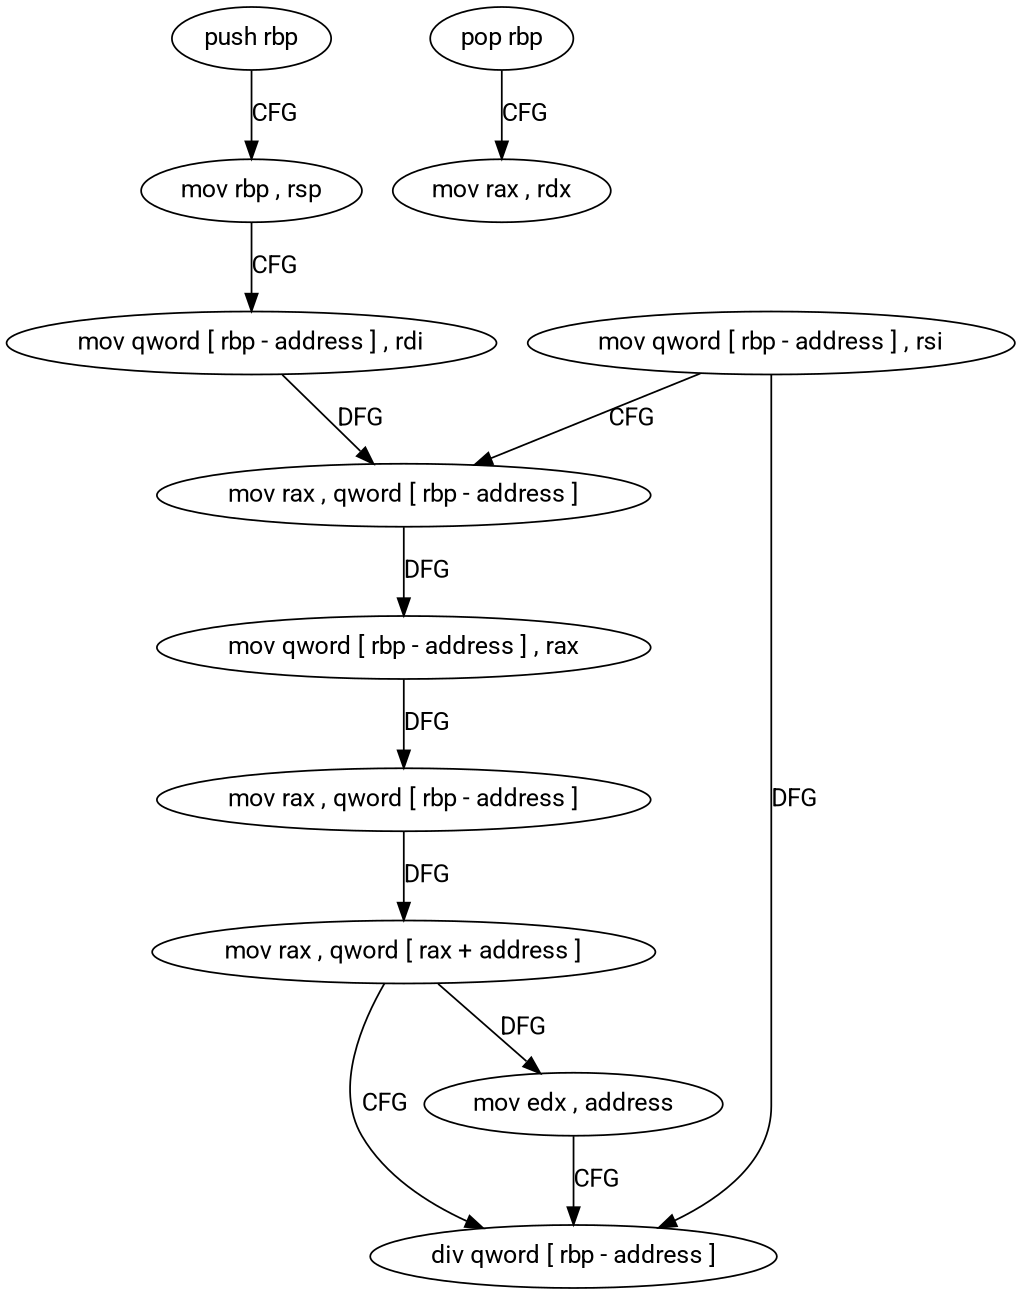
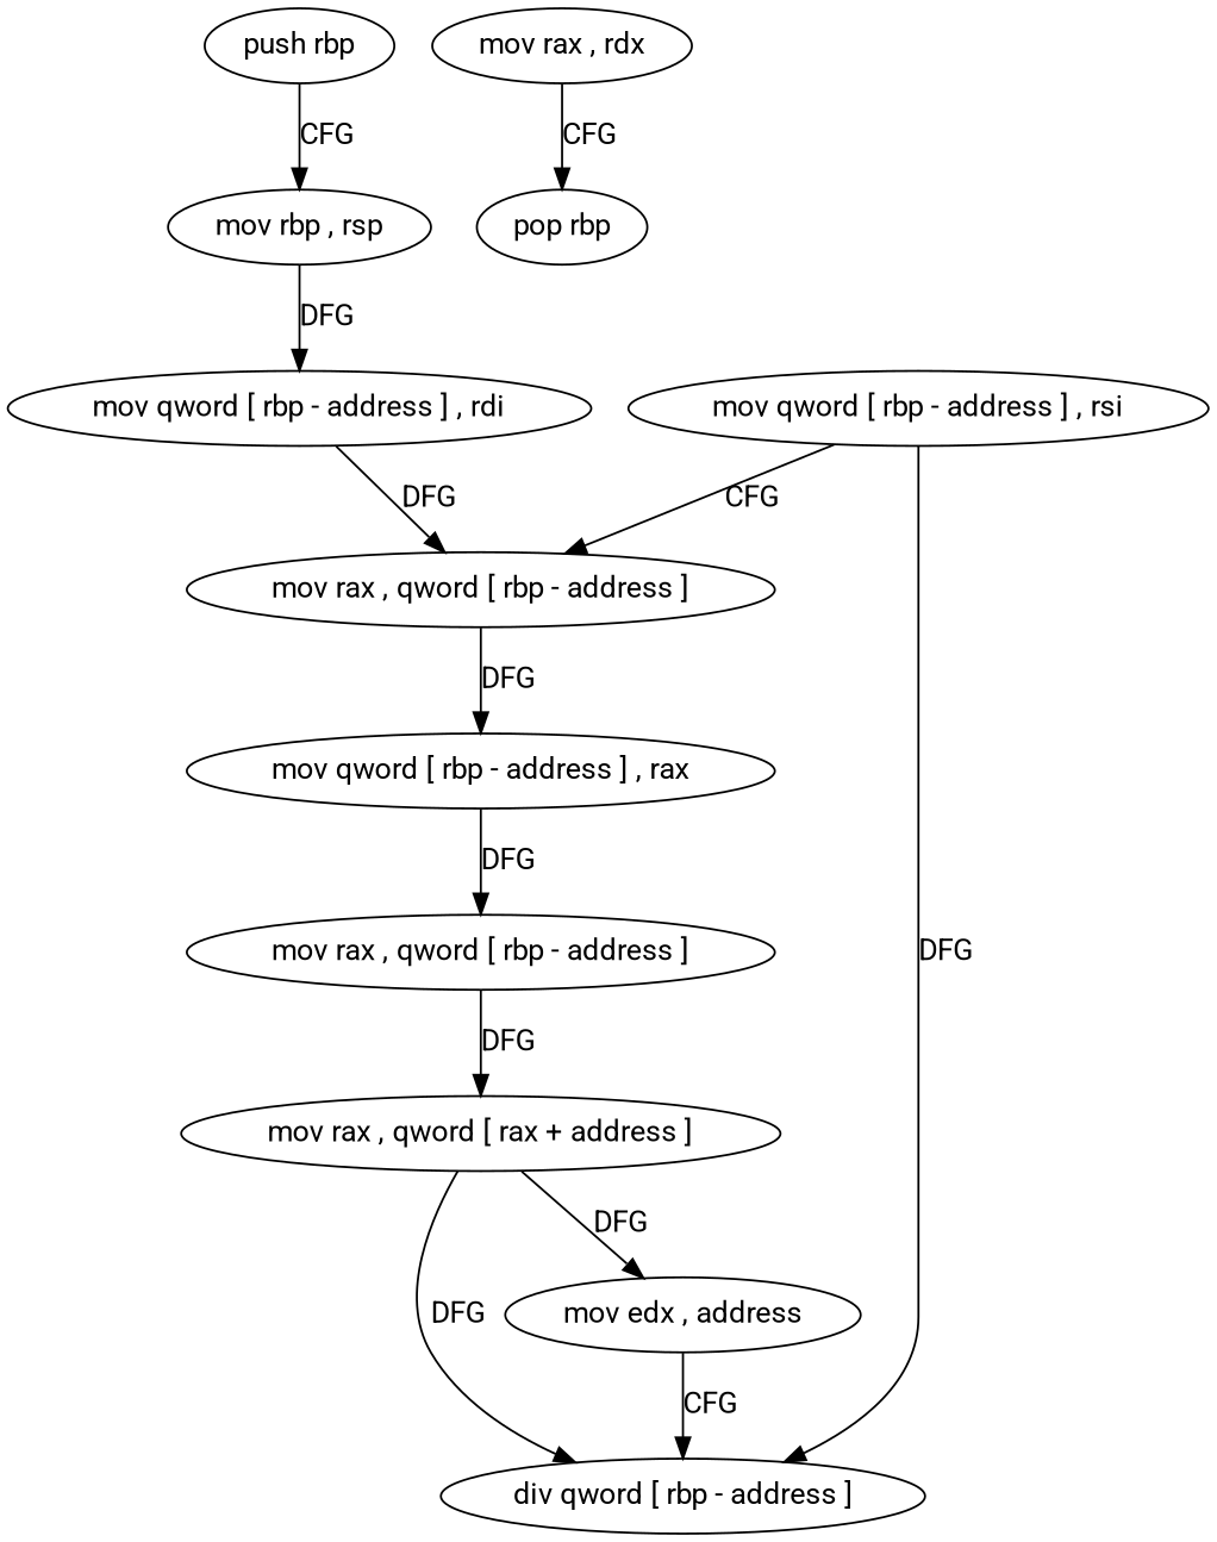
  digraph {
    fontname=Roboto
    node [fontname=Roboto]
    edge [fontname=Roboto]
    n1 [label="push rbp"]
    n2 [label="mov rbp , rsp"]
    n3 [label="mov qword [ rbp - address ] , rdi"]
    n4 [label="mov rax , qword [ rbp - address ]"]
    n5 [label="mov qword [ rbp - address ] , rsi"]
    n6 [label="div qword [ rbp - address ]"]
    n7 [label="mov qword [ rbp - address ] , rax"]
    n8 [label="mov rax , qword [ rbp - address ]"]
    n9 [label="mov rax , qword [ rax + address ]"]
    n10 [label="mov edx , address"]
    n11 [label="mov rax , rdx"]
    n12 [label="pop rbp"]
    n1 -> n2 [label=CFG]
-   n2 -> n3 [label=CFG]
+   n2 -> n3 [label=DFG]
    n3 -> n4 [label=DFG]
    n4 -> n7 [label=DFG]
    n5 -> n4 [label=CFG]
    n5 -> n6 [label=DFG]
    n7 -> n8 [label=DFG]
    n8 -> n9 [label=DFG]
-   n9 -> n6 [label=CFG]
+   n9 -> n6 [label=DFG]
    n9 -> n10 [label=DFG]
    n10 -> n6 [label=CFG]
-   n12 -> n11 [label=CFG]
+   n11 -> n12 [label=CFG]
  }
